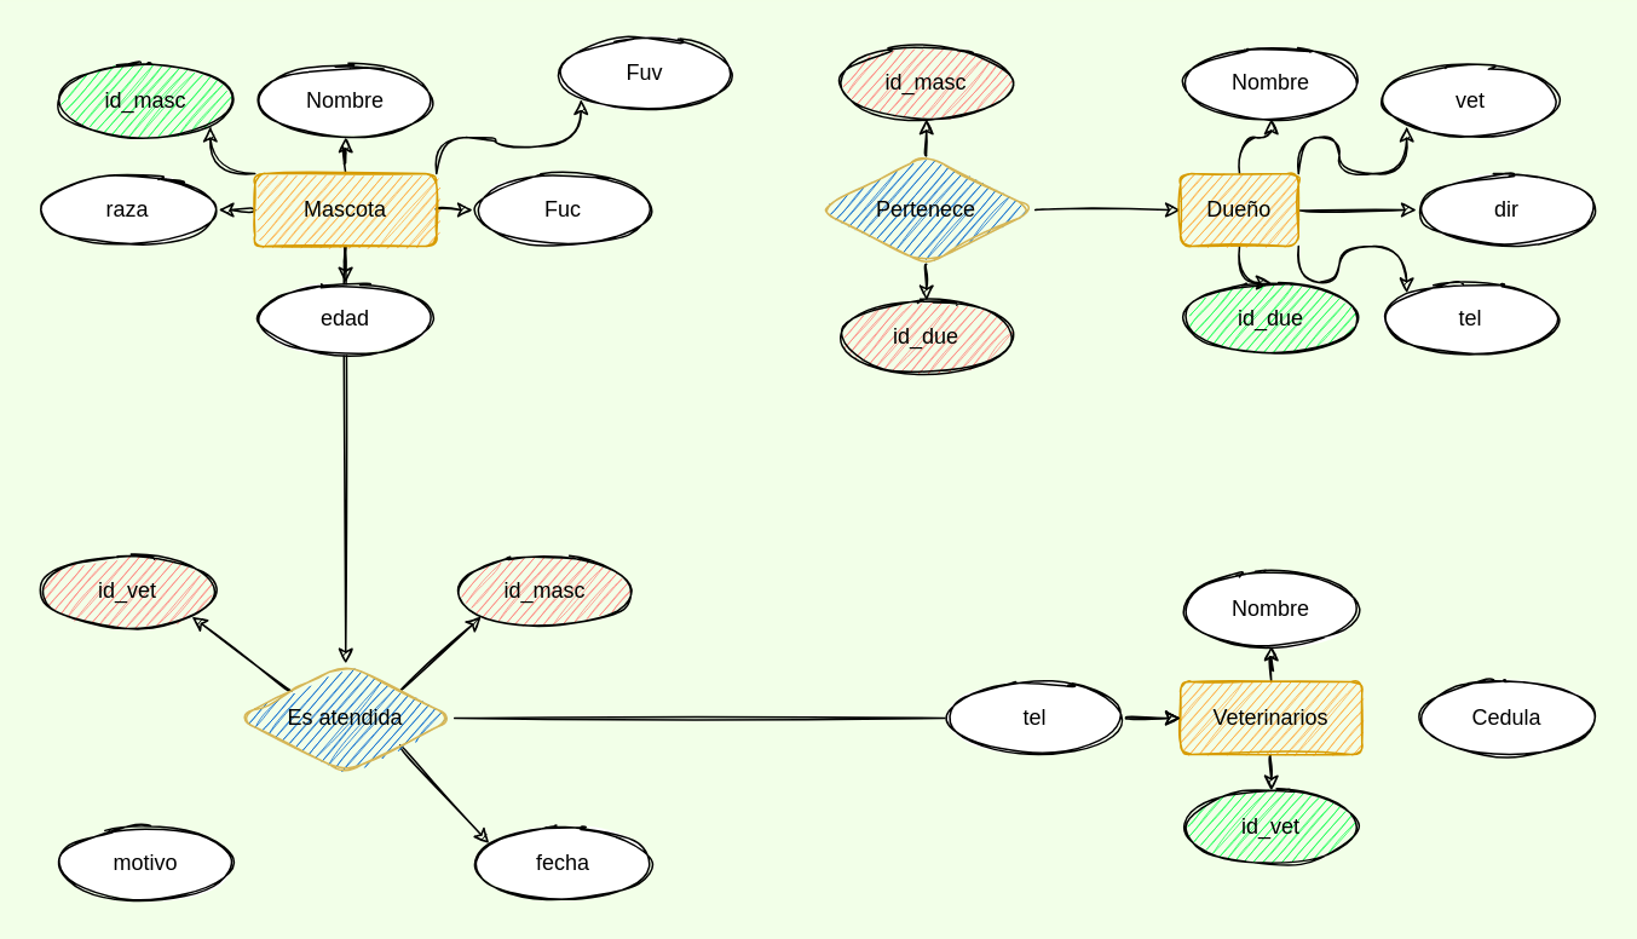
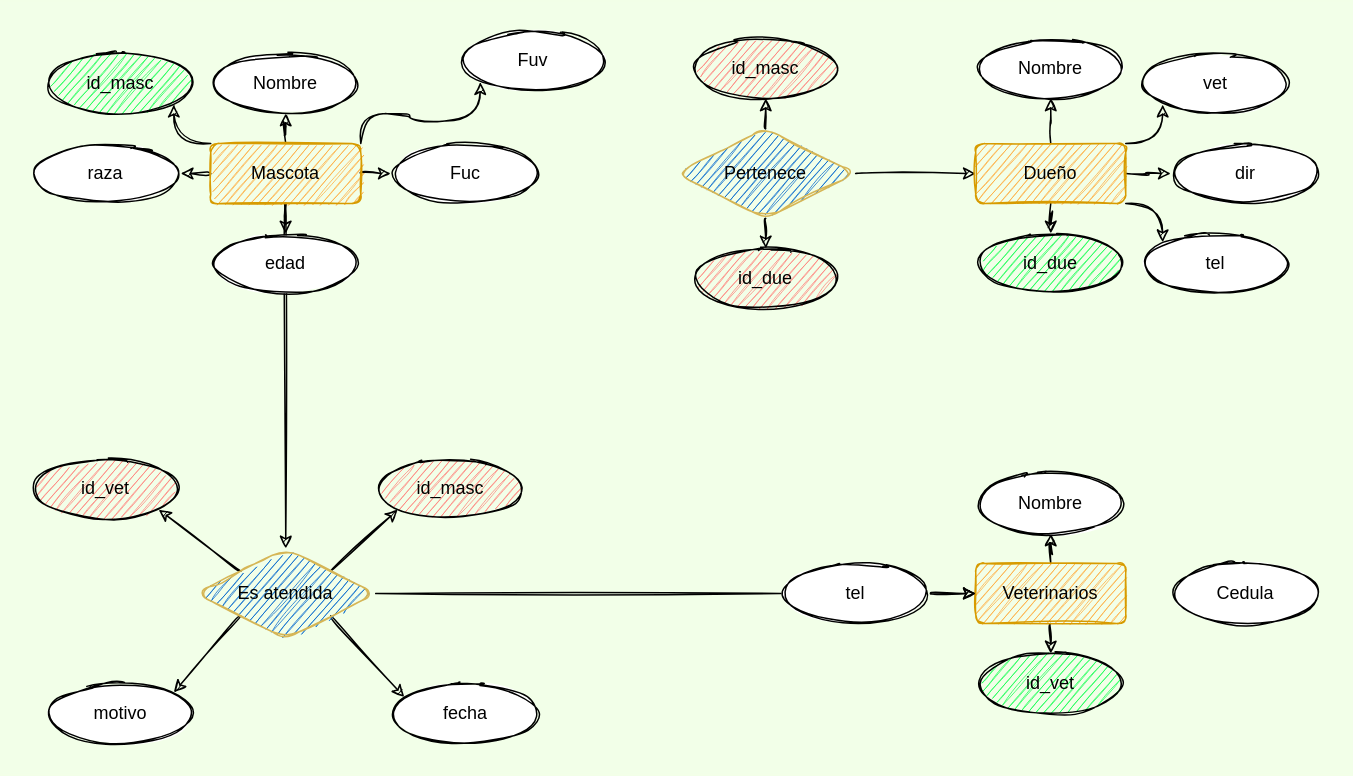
  <mxCell id="0" />
  <mxCell id="1" parent="0" />
  <mxCell id="2" style="edgeStyle=orthogonalEdgeStyle;rounded=1;orthogonalLoop=1;jettySize=auto;html=1;exitX=0.5;exitY=0;exitDx=0;exitDy=0;sketch=1;curved=1;" parent="1" source="9" target="13" edge="1"><mxGeometry relative="1" as="geometry" /></mxCell>
  <mxCell id="3" style="edgeStyle=orthogonalEdgeStyle;rounded=1;orthogonalLoop=1;jettySize=auto;html=1;exitX=0;exitY=0;exitDx=0;exitDy=0;entryX=1;entryY=1;entryDx=0;entryDy=0;sketch=1;curved=1;" parent="1" source="9" target="10" edge="1"><mxGeometry relative="1" as="geometry" /></mxCell>
  <mxCell id="4" style="edgeStyle=orthogonalEdgeStyle;rounded=1;orthogonalLoop=1;jettySize=auto;html=1;exitX=0;exitY=0.5;exitDx=0;exitDy=0;entryX=1;entryY=0.5;entryDx=0;entryDy=0;sketch=1;curved=1;" parent="1" source="9" target="11" edge="1"><mxGeometry relative="1" as="geometry" /></mxCell>
  <mxCell id="5" style="edgeStyle=orthogonalEdgeStyle;rounded=1;orthogonalLoop=1;jettySize=auto;html=1;exitX=1;exitY=0.5;exitDx=0;exitDy=0;entryX=0;entryY=0.5;entryDx=0;entryDy=0;sketch=1;curved=1;" parent="1" source="9" target="15" edge="1"><mxGeometry relative="1" as="geometry" /></mxCell>
  <mxCell id="6" style="edgeStyle=orthogonalEdgeStyle;rounded=1;orthogonalLoop=1;jettySize=auto;html=1;exitX=1;exitY=0;exitDx=0;exitDy=0;entryX=0;entryY=1;entryDx=0;entryDy=0;sketch=1;curved=1;" parent="1" source="9" target="14" edge="1"><mxGeometry relative="1" as="geometry" /></mxCell>
  <mxCell id="7" style="edgeStyle=orthogonalEdgeStyle;rounded=1;orthogonalLoop=1;jettySize=auto;html=1;exitX=0.5;exitY=1;exitDx=0;exitDy=0;entryX=0.5;entryY=0;entryDx=0;entryDy=0;sketch=1;curved=1;" parent="1" source="9" target="12" edge="1"><mxGeometry relative="1" as="geometry" /></mxCell>
  <mxCell id="8" style="edgeStyle=none;rounded=1;orthogonalLoop=1;jettySize=auto;html=1;exitX=0.5;exitY=1;exitDx=0;exitDy=0;sketch=1;curved=1;" parent="1" source="9" target="44" edge="1"><mxGeometry relative="1" as="geometry" /></mxCell>
  <mxCell id="9" value="Mascota" style="whiteSpace=wrap;html=1;align=center;fillColor=#FFAB3D;strokeColor=#d79b00;sketch=1;rounded=1;" parent="1" vertex="1"><mxGeometry x="140" y="95" width="100" height="40" as="geometry" /></mxCell>
  <mxCell id="10" value="id_masc" style="ellipse;whiteSpace=wrap;html=1;align=center;sketch=1;rounded=1;fillColor=#12FF51;" parent="1" vertex="1"><mxGeometry x="30" y="35" width="100" height="40" as="geometry" /></mxCell>
  <mxCell id="11" value="raza" style="ellipse;whiteSpace=wrap;html=1;align=center;sketch=1;rounded=1;" parent="1" vertex="1"><mxGeometry x="20" y="95" width="100" height="40" as="geometry" /></mxCell>
  <mxCell id="12" value="edad" style="ellipse;whiteSpace=wrap;html=1;align=center;sketch=1;rounded=1;" parent="1" vertex="1"><mxGeometry x="140" y="155" width="100" height="40" as="geometry" /></mxCell>
  <mxCell id="13" value="Nombre" style="ellipse;whiteSpace=wrap;html=1;align=center;sketch=1;rounded=1;" parent="1" vertex="1"><mxGeometry x="140" y="35" width="100" height="40" as="geometry" /></mxCell>
  <mxCell id="14" value="Fuv" style="ellipse;whiteSpace=wrap;html=1;align=center;sketch=1;rounded=1;" parent="1" vertex="1"><mxGeometry x="305" y="20" width="100" height="40" as="geometry" /></mxCell>
  <mxCell id="15" value="Fuc" style="ellipse;whiteSpace=wrap;html=1;align=center;sketch=1;rounded=1;" parent="1" vertex="1"><mxGeometry x="260" y="95" width="100" height="40" as="geometry" /></mxCell>
  <mxCell id="16" style="edgeStyle=none;rounded=1;orthogonalLoop=1;jettySize=auto;html=1;exitX=1;exitY=0.5;exitDx=0;exitDy=0;entryX=0;entryY=0.5;entryDx=0;entryDy=0;sketch=1;curved=1;" parent="1" source="19" target="25" edge="1"><mxGeometry relative="1" as="geometry" /></mxCell>
  <mxCell id="17" style="edgeStyle=none;rounded=1;orthogonalLoop=1;jettySize=auto;html=1;exitX=0.5;exitY=0;exitDx=0;exitDy=0;entryX=0.5;entryY=1;entryDx=0;entryDy=0;sketch=1;curved=1;" parent="1" source="19" target="31" edge="1"><mxGeometry relative="1" as="geometry" /></mxCell>
  <mxCell id="18" style="edgeStyle=none;rounded=1;orthogonalLoop=1;jettySize=auto;html=1;exitX=0.5;exitY=1;exitDx=0;exitDy=0;entryX=0.5;entryY=0;entryDx=0;entryDy=0;sketch=1;curved=1;" parent="1" source="19" target="32" edge="1"><mxGeometry relative="1" as="geometry" /></mxCell>
  <mxCell id="19" value="Pertenece" style="shape=rhombus;perimeter=rhombusPerimeter;whiteSpace=wrap;html=1;align=center;fillColor=#0066CC;strokeColor=#d6b656;sketch=1;rounded=1;" parent="1" vertex="1"><mxGeometry x="450" y="85" width="120" height="60" as="geometry" /></mxCell>
  <mxCell id="20" style="edgeStyle=orthogonalEdgeStyle;rounded=1;orthogonalLoop=1;jettySize=auto;html=1;exitX=0.5;exitY=0;exitDx=0;exitDy=0;sketch=1;curved=1;" parent="1" source="25" target="29" edge="1"><mxGeometry relative="1" as="geometry" /></mxCell>
  <mxCell id="21" style="edgeStyle=orthogonalEdgeStyle;rounded=1;orthogonalLoop=1;jettySize=auto;html=1;exitX=1;exitY=0;exitDx=0;exitDy=0;entryX=0;entryY=1;entryDx=0;entryDy=0;sketch=1;curved=1;" parent="1" source="25" target="30" edge="1"><mxGeometry relative="1" as="geometry" /></mxCell>
  <mxCell id="22" style="edgeStyle=orthogonalEdgeStyle;rounded=1;orthogonalLoop=1;jettySize=auto;html=1;entryX=0;entryY=0.5;entryDx=0;entryDy=0;sketch=1;curved=1;" parent="1" source="25" target="27" edge="1"><mxGeometry relative="1" as="geometry" /></mxCell>
  <mxCell id="23" style="edgeStyle=orthogonalEdgeStyle;rounded=1;orthogonalLoop=1;jettySize=auto;html=1;exitX=1;exitY=1;exitDx=0;exitDy=0;entryX=0;entryY=0;entryDx=0;entryDy=0;sketch=1;curved=1;" parent="1" source="25" target="28" edge="1"><mxGeometry relative="1" as="geometry" /></mxCell>
  <mxCell id="24" style="edgeStyle=orthogonalEdgeStyle;rounded=1;orthogonalLoop=1;jettySize=auto;html=1;entryX=0.5;entryY=0;entryDx=0;entryDy=0;sketch=1;curved=1;" parent="1" source="25" target="26" edge="1"><mxGeometry relative="1" as="geometry" /></mxCell>
- <mxCell id="25" value="Dueño" style="whiteSpace=wrap;html=1;align=center;fillColor=#FFAB3D;strokeColor=#d79b00;sketch=1;rounded=1;" parent="1" vertex="1"><mxGeometry x="650" y="95" width="65" height="40" as="geometry" /></mxCell>
+ <mxCell id="25" value="Dueño" style="whiteSpace=wrap;html=1;align=center;fillColor=#FFAB3D;strokeColor=#d79b00;sketch=1;rounded=1;" parent="1" vertex="1"><mxGeometry x="650" y="95" width="100" height="40" as="geometry" /></mxCell>
  <mxCell id="26" value="id_due" style="ellipse;whiteSpace=wrap;html=1;align=center;sketch=1;rounded=1;fillColor=#12FF51;" parent="1" vertex="1"><mxGeometry x="650" y="155" width="100" height="40" as="geometry" /></mxCell>
  <mxCell id="27" value="dir" style="ellipse;whiteSpace=wrap;html=1;align=center;sketch=1;rounded=1;" parent="1" vertex="1"><mxGeometry x="780" y="95" width="100" height="40" as="geometry" /></mxCell>
  <mxCell id="28" value="tel" style="ellipse;whiteSpace=wrap;html=1;align=center;sketch=1;rounded=1;" parent="1" vertex="1"><mxGeometry x="760" y="155" width="100" height="40" as="geometry" /></mxCell>
  <mxCell id="29" value="Nombre" style="ellipse;whiteSpace=wrap;html=1;align=center;sketch=1;rounded=1;" parent="1" vertex="1"><mxGeometry x="650" y="25" width="100" height="40" as="geometry" /></mxCell>
  <mxCell id="30" value="vet" style="ellipse;whiteSpace=wrap;html=1;align=center;sketch=1;rounded=1;" parent="1" vertex="1"><mxGeometry x="760" y="35" width="100" height="40" as="geometry" /></mxCell>
  <mxCell id="31" value="id_masc" style="ellipse;whiteSpace=wrap;html=1;align=center;sketch=1;rounded=1;fillColor=#FF7F7A;" parent="1" vertex="1"><mxGeometry x="460" y="25" width="100" height="40" as="geometry" /></mxCell>
  <mxCell id="32" value="id_due" style="ellipse;whiteSpace=wrap;html=1;align=center;sketch=1;rounded=1;fillColor=#FF7F7A;" parent="1" vertex="1"><mxGeometry x="460" y="165" width="100" height="40" as="geometry" /></mxCell>
  <mxCell id="33" style="edgeStyle=orthogonalEdgeStyle;rounded=1;orthogonalLoop=1;jettySize=auto;html=1;exitX=0.5;exitY=0;exitDx=0;exitDy=0;sketch=1;curved=1;" parent="1" source="35" target="37" edge="1"><mxGeometry relative="1" as="geometry" /></mxCell>
  <mxCell id="34" style="edgeStyle=none;rounded=1;orthogonalLoop=1;jettySize=auto;html=1;exitX=0.5;exitY=1;exitDx=0;exitDy=0;entryX=0.5;entryY=0;entryDx=0;entryDy=0;sketch=1;curved=1;" parent="1" source="35" target="36" edge="1"><mxGeometry relative="1" as="geometry" /></mxCell>
  <mxCell id="35" value="Veterinarios" style="whiteSpace=wrap;html=1;align=center;fillColor=#FFAB3D;strokeColor=#d79b00;sketch=1;rounded=1;" parent="1" vertex="1"><mxGeometry x="650" y="375" width="100" height="40" as="geometry" /></mxCell>
  <mxCell id="36" value="id_vet" style="ellipse;whiteSpace=wrap;html=1;align=center;sketch=1;rounded=1;fillColor=#12FF51;" parent="1" vertex="1"><mxGeometry x="650" y="435" width="100" height="40" as="geometry" /></mxCell>
  <mxCell id="37" value="Nombre" style="ellipse;whiteSpace=wrap;html=1;align=center;sketch=1;rounded=1;" parent="1" vertex="1"><mxGeometry x="650" y="315" width="100" height="40" as="geometry" /></mxCell>
  <mxCell id="38" value="Cedula" style="ellipse;whiteSpace=wrap;html=1;align=center;sketch=1;rounded=1;" parent="1" vertex="1"><mxGeometry x="780" y="375" width="100" height="40" as="geometry" /></mxCell>
  <mxCell id="39" style="edgeStyle=none;rounded=1;orthogonalLoop=1;jettySize=auto;html=1;exitX=0;exitY=0;exitDx=0;exitDy=0;entryX=1;entryY=1;entryDx=0;entryDy=0;sketch=1;curved=1;" parent="1" source="44" target="46" edge="1"><mxGeometry relative="1" as="geometry" /></mxCell>
  <mxCell id="40" style="edgeStyle=none;rounded=1;orthogonalLoop=1;jettySize=auto;html=1;exitX=1;exitY=0;exitDx=0;exitDy=0;entryX=0;entryY=1;entryDx=0;entryDy=0;sketch=1;curved=1;" parent="1" source="44" target="45" edge="1"><mxGeometry relative="1" as="geometry" /></mxCell>
  <mxCell id="41" style="edgeStyle=none;rounded=1;orthogonalLoop=1;jettySize=auto;html=1;exitX=1;exitY=1;exitDx=0;exitDy=0;entryX=0.09;entryY=0.225;entryDx=0;entryDy=0;entryPerimeter=0;sketch=1;curved=1;" parent="1" source="44" target="47" edge="1"><mxGeometry relative="1" as="geometry" /></mxCell>
+ <mxCell id="42" style="edgeStyle=none;rounded=1;orthogonalLoop=1;jettySize=auto;html=1;exitX=0;exitY=1;exitDx=0;exitDy=0;entryX=1;entryY=0;entryDx=0;entryDy=0;sketch=1;curved=1;" parent="1" source="44" target="48" edge="1"><mxGeometry relative="1" as="geometry" /></mxCell>
  <mxCell id="43" style="edgeStyle=none;rounded=1;orthogonalLoop=1;jettySize=auto;html=1;exitX=1;exitY=0.5;exitDx=0;exitDy=0;entryX=0;entryY=0.5;entryDx=0;entryDy=0;startArrow=none;sketch=1;curved=1;" parent="1" source="50" target="35" edge="1"><mxGeometry relative="1" as="geometry" /></mxCell>
  <mxCell id="44" value="Es atendida" style="shape=rhombus;perimeter=rhombusPerimeter;whiteSpace=wrap;html=1;align=center;fillColor=#0066CC;strokeColor=#d6b656;sketch=1;rounded=1;" parent="1" vertex="1"><mxGeometry x="130" y="365" width="120" height="60" as="geometry" /></mxCell>
  <mxCell id="45" value="id_masc" style="ellipse;whiteSpace=wrap;html=1;align=center;sketch=1;rounded=1;fillColor=#FF7F7A;" parent="1" vertex="1"><mxGeometry x="250" y="305" width="100" height="40" as="geometry" /></mxCell>
  <mxCell id="46" value="id_vet" style="ellipse;whiteSpace=wrap;html=1;align=center;sketch=1;rounded=1;fillColor=#FF7F7A;" parent="1" vertex="1"><mxGeometry x="20" y="305" width="100" height="40" as="geometry" /></mxCell>
  <mxCell id="47" value="fecha&lt;span style=&quot;color: rgba(0, 0, 0, 0); font-family: monospace; font-size: 0px; text-align: start;&quot;&gt;%3CmxGraphModel%3E%3Croot%3E%3CmxCell%20id%3D%220%22%2F%3E%3CmxCell%20id%3D%221%22%20parent%3D%220%22%2F%3E%3CmxCell%20id%3D%222%22%20value%3D%22id_masc%22%20style%3D%22ellipse%3BwhiteSpace%3Dwrap%3Bhtml%3D1%3Balign%3Dcenter%3B%22%20vertex%3D%221%22%20parent%3D%221%22%3E%3CmxGeometry%20x%3D%22150%22%20y%3D%22440%22%20width%3D%22100%22%20height%3D%2240%22%20as%3D%22geometry%22%2F%3E%3C%2FmxCell%3E%3C%2Froot%3E%3C%2FmxGraphModel%3E&lt;/span&gt;" style="ellipse;whiteSpace=wrap;html=1;align=center;sketch=1;rounded=1;" parent="1" vertex="1"><mxGeometry x="260" y="455" width="100" height="40" as="geometry" /></mxCell>
  <mxCell id="48" value="motivo" style="ellipse;whiteSpace=wrap;html=1;align=center;sketch=1;rounded=1;" parent="1" vertex="1"><mxGeometry x="30" y="455" width="100" height="40" as="geometry" /></mxCell>
  <mxCell id="49" style="edgeStyle=none;rounded=1;orthogonalLoop=1;jettySize=auto;html=1;exitX=1;exitY=0.5;exitDx=0;exitDy=0;sketch=1;curved=1;" parent="1" source="50" edge="1"><mxGeometry relative="1" as="geometry"><mxPoint x="650" y="395" as="targetPoint" /></mxGeometry></mxCell>
  <mxCell id="50" value="tel" style="ellipse;whiteSpace=wrap;html=1;align=center;sketch=1;rounded=1;" parent="1" vertex="1"><mxGeometry x="520" y="375" width="100" height="40" as="geometry" /></mxCell>
  <mxCell id="51" value="" style="edgeStyle=none;rounded=1;orthogonalLoop=1;jettySize=auto;html=1;exitX=1;exitY=0.5;exitDx=0;exitDy=0;entryX=0;entryY=0.5;entryDx=0;entryDy=0;endArrow=none;sketch=1;curved=1;" parent="1" source="44" target="50" edge="1"><mxGeometry relative="1" as="geometry"><mxPoint x="250" y="395" as="sourcePoint" /><mxPoint x="650" y="395" as="targetPoint" /></mxGeometry></mxCell>
